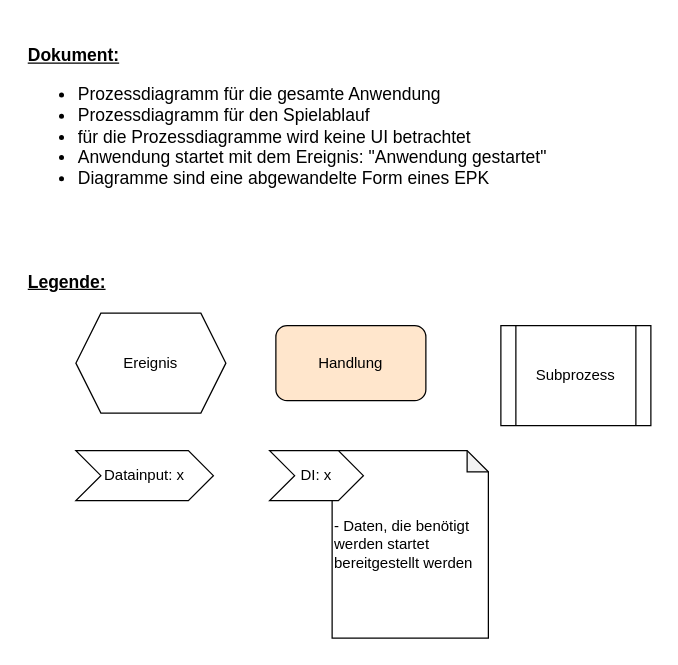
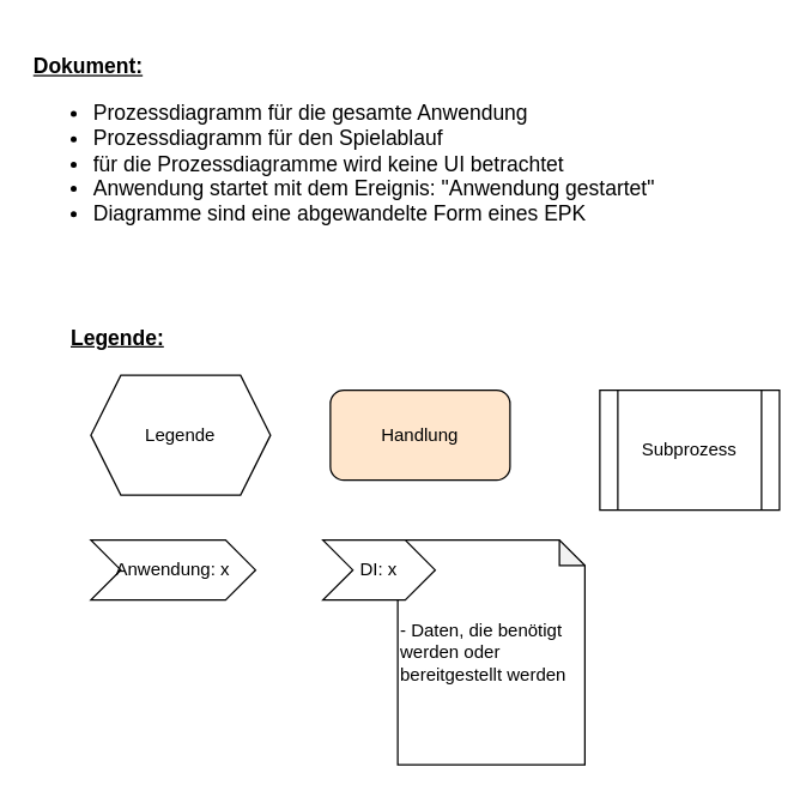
  <mxCell id="0" />
  <mxCell id="1" parent="0" />
  <mxCell id="2" value="&lt;font style=&quot;font-size: 14px;&quot;&gt;&lt;u style=&quot;&quot;&gt;&lt;b style=&quot;&quot;&gt;Dokument:&lt;/b&gt;&lt;/u&gt;&lt;br&gt;&lt;/font&gt;&lt;ul style=&quot;font-size: 14px;&quot;&gt;&lt;li style=&quot;&quot;&gt;&lt;font style=&quot;font-size: 14px;&quot;&gt;Prozessdiagramm für die gesamte Anwendung&lt;/font&gt;&lt;/li&gt;&lt;li style=&quot;&quot;&gt;&lt;font style=&quot;font-size: 14px;&quot;&gt;Prozessdiagramm für den Spielablauf&lt;/font&gt;&lt;/li&gt;&lt;li style=&quot;&quot;&gt;&lt;font style=&quot;font-size: 14px;&quot;&gt;für die Prozessdiagramme wird keine UI betrachtet&lt;/font&gt;&lt;/li&gt;&lt;li style=&quot;&quot;&gt;&lt;font style=&quot;font-size: 14px;&quot;&gt;Anwendung startet mit dem Ereignis: &quot;Anwendung gestartet&quot;&lt;/font&gt;&lt;/li&gt;&lt;li style=&quot;&quot;&gt;&lt;font style=&quot;font-size: 14px;&quot;&gt;Diagramme sind eine abgewandelte Form eines EPK&lt;/font&gt;&lt;/li&gt;&lt;/ul&gt;" style="text;html=1;strokeColor=none;fillColor=none;align=left;verticalAlign=middle;whiteSpace=wrap;rounded=0;" vertex="1" parent="1"><mxGeometry x="20" y="20" width="450" height="160" as="geometry" /></mxCell>
- <mxCell id="3" value="&lt;b&gt;&lt;u&gt;&lt;font style=&quot;font-size: 14px;&quot;&gt;Legende:&lt;/font&gt;&lt;/u&gt;&lt;/b&gt;" style="text;html=1;strokeColor=none;fillColor=none;align=left;verticalAlign=middle;whiteSpace=wrap;rounded=0;" vertex="1" parent="1"><mxGeometry x="20" y="210" width="70" height="30" as="geometry" /></mxCell>
- <mxCell id="4" value="Ereignis" style="shape=hexagon;perimeter=hexagonPerimeter2;whiteSpace=wrap;html=1;fixedSize=1;" vertex="1" parent="1"><mxGeometry x="60" y="250" width="120" height="80" as="geometry" /></mxCell>
+ <mxCell id="3" value="&lt;b&gt;&lt;u&gt;&lt;font style=&quot;font-size: 14px;&quot;&gt;Legende:&lt;/font&gt;&lt;/u&gt;&lt;/b&gt;" style="text;html=1;strokeColor=none;fillColor=none;align=left;verticalAlign=middle;whiteSpace=wrap;rounded=0;" vertex="1" parent="1"><mxGeometry x="45" y="210" width="70" height="30" as="geometry" /></mxCell>
+ <mxCell id="4" value="Legende" style="shape=hexagon;perimeter=hexagonPerimeter2;whiteSpace=wrap;html=1;fixedSize=1;" vertex="1" parent="1"><mxGeometry x="60" y="250" width="120" height="80" as="geometry" /></mxCell>
  <mxCell id="5" value="Handlung" style="rounded=1;whiteSpace=wrap;html=1;fillColor=#ffe6cc;" vertex="1" parent="1"><mxGeometry x="220" y="260" width="120" height="60" as="geometry" /></mxCell>
  <mxCell id="6" value="Subprozess" style="shape=process;whiteSpace=wrap;html=1;backgroundOutline=1;" vertex="1" parent="1"><mxGeometry x="400" y="260" width="120" height="80" as="geometry" /></mxCell>
- <mxCell id="7" value="Datainput: x" style="shape=step;perimeter=stepPerimeter;whiteSpace=wrap;html=1;fixedSize=1;" vertex="1" parent="1"><mxGeometry x="60" y="360" width="110" height="40" as="geometry" /></mxCell>
- <mxCell id="8" value="&lt;div style=&quot;&quot;&gt;- Daten, die benötigt werden startet bereitgestellt werden&lt;/div&gt;" style="shape=note;whiteSpace=wrap;html=1;backgroundOutline=1;darkOpacity=0.05;size=17;align=left;" vertex="1" parent="1"><mxGeometry x="265" y="360" width="125" height="150" as="geometry" /></mxCell>
+ <mxCell id="7" value="Anwendung: x" style="shape=step;perimeter=stepPerimeter;whiteSpace=wrap;html=1;fixedSize=1;" vertex="1" parent="1"><mxGeometry x="60" y="360" width="110" height="40" as="geometry" /></mxCell>
+ <mxCell id="8" value="&lt;div style=&quot;&quot;&gt;- Daten, die benötigt werden oder bereitgestellt werden&lt;/div&gt;" style="shape=note;whiteSpace=wrap;html=1;backgroundOutline=1;darkOpacity=0.05;size=17;align=left;" vertex="1" parent="1"><mxGeometry x="265" y="360" width="125" height="150" as="geometry" /></mxCell>
  <mxCell id="9" value="DI: x" style="shape=step;perimeter=stepPerimeter;whiteSpace=wrap;html=1;fixedSize=1;" vertex="1" parent="1"><mxGeometry x="215" y="360" width="75" height="40" as="geometry" /></mxCell>
